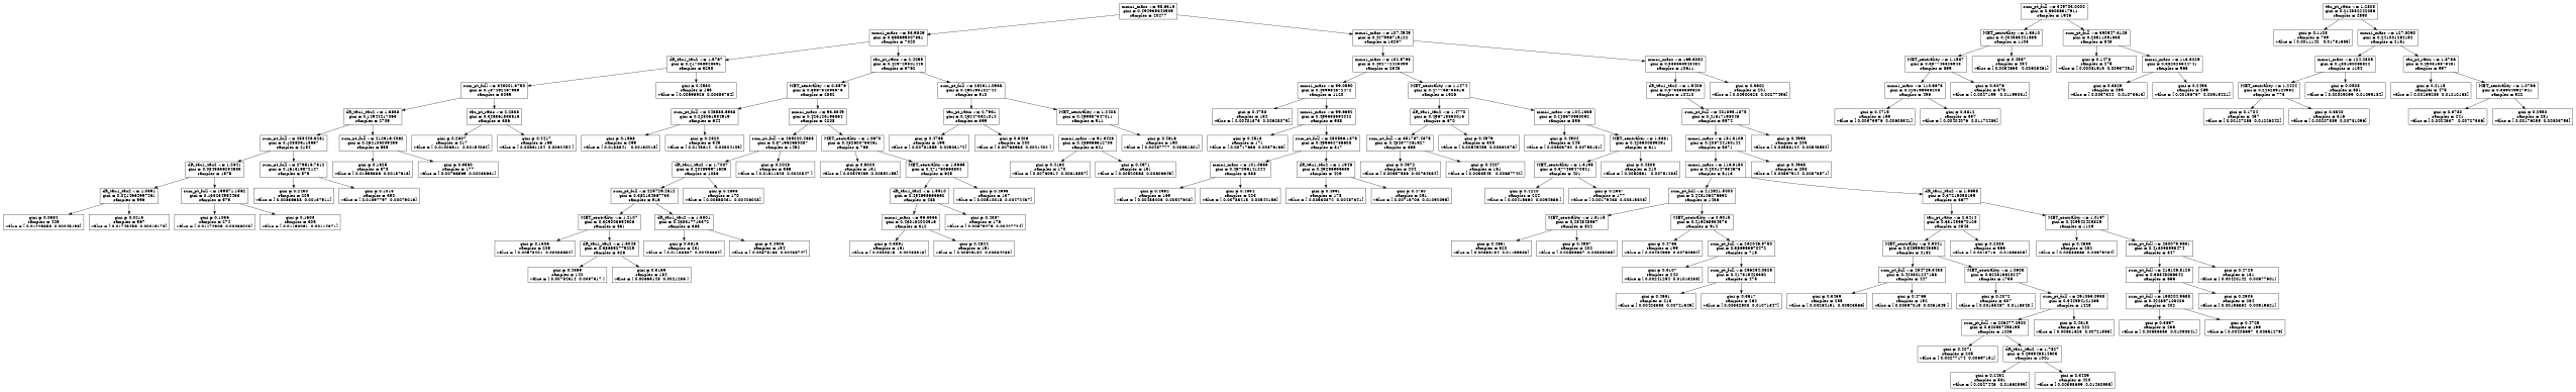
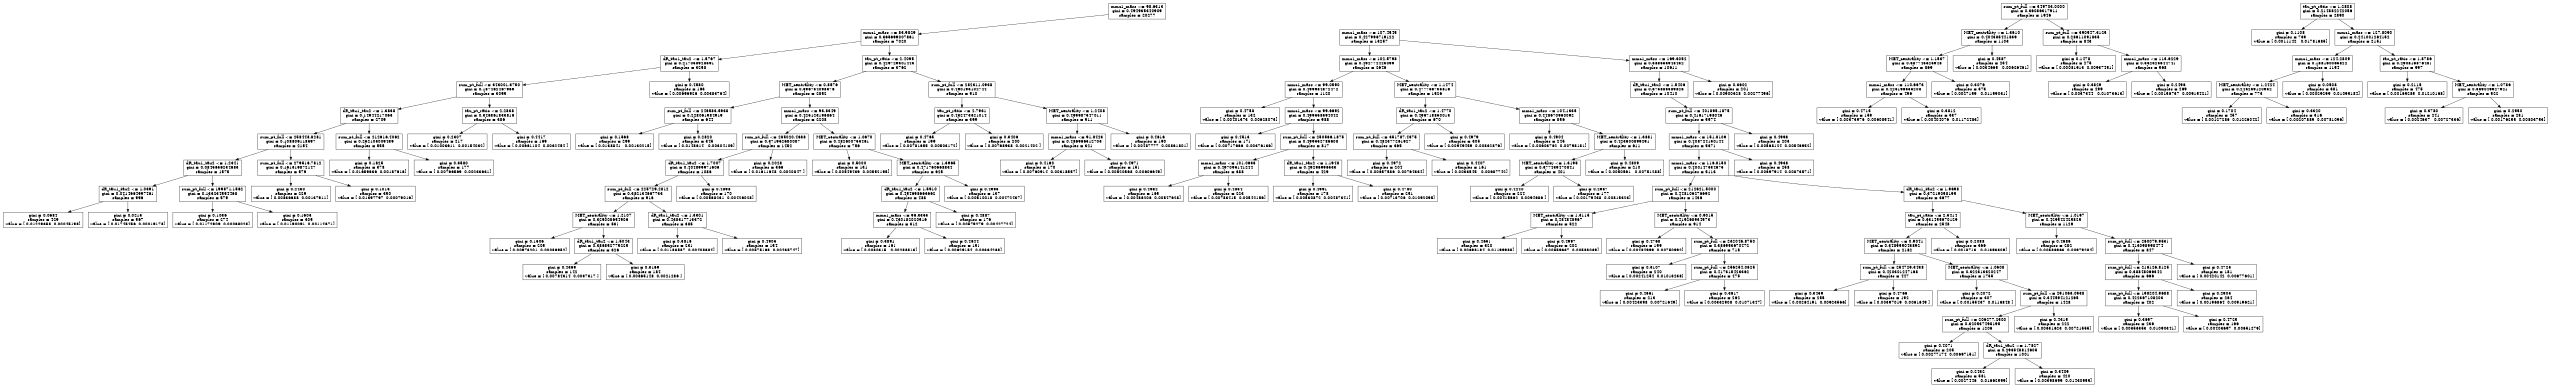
  digraph {
    node [shape=box]
    n1 [label="mmc1_mass <= 98.6313\ngini = 0.494935340909\nsamples = 20277"]
    n2 [label="mmc1_mass <= 83.9829\ngini = 0.365699007861\nsamples = 7020"]
    n3 [label="mmc1_mass <= 107.4545\ngini = 0.427996719122\nsamples = 13257"]
    n4 [label="dR_tau1_tau2 <= 1.5767\ngini = 0.217058928591\nsamples = 3258"]
    n5 [label="tau_pt_ratio <= 2.4095\ngini = 0.429729301443\nsamples = 3762"]
    n6 [label="mmc1_mass <= 102.5798\ngini = 0.492772423099\nsamples = 2646"]
    n7 [label="mmc1_mass <= 169.3052\ngini = 0.388553948432\nsamples = 10611"]
    n8 [label="sum_pt_full <= 343001.3750\ngini = 0.187462467969\nsamples = 3095"]
    n9 [label="gini = 0.4580\nsamples = 163\nvalue = [ 0.00696926  0.00383764]"]
    n10 [label="MET_centrality <= 0.8576\ngini = 0.396754098376\nsamples = 2852"]
    n11 [label="sum_pt_full <= 282311.0938\ngini = 0.490193102744\nsamples = 910"]
    n12 [label="dR_tau1_tau2 <= 1.3838\ngini = 0.14944217063\nsamples = 2709"]
    n13 [label="tau_pt_ratio <= 2.2838\ngini = 0.346861833816\nsamples = 386"]
    n14 [label="sum_pt_full <= 258448.8281\ngini = 0.108809118597\nsamples = 2154"]
    n15 [label="sum_pt_full <= 212616.4062\ngini = 0.252105009439\nsamples = 555"]
    n16 [label="gini = 0.2307\nsamples = 217\nvalue = [ 0.01003611  0.00154032]"]
    n17 [label="gini = 0.4417\nsamples = 169\nvalue = [ 0.00661104  0.0032454 ]"]
    n18 [label="dR_tau1_tau2 <= 1.2341\ngini = 0.0845656234683\nsamples = 1575"]
    n19 [label="sum_pt_full <= 279516.7812\ngini = 0.161319872147\nsamples = 579"]
    n20 [label="gini = 0.1825\nsamples = 378\nvalue = [ 0.01659636  0.00187616]"]
    n21 [label="gini = 0.3580\nsamples = 177\nvalue = [ 0.00766569  0.00233631]"]
    n22 [label="dR_tau1_tau2 <= 1.0391\ngini = 0.0414664997461\nsamples = 996"]
    n23 [label="sum_pt_full <= 199871.1562\ngini = 0.133234554468\nsamples = 579"]
    n24 [label="gini = 0.2430\nsamples = 229\nvalue = [ 0.00836688  0.00137911]"]
    n25 [label="gini = 0.1013\nsamples = 350\nvalue = [ 0.01397797  0.00079016]"]
    n26 [label="gini = 0.0684\nsamples = 429\nvalue = [ 0.01229358  0.00045198]"]
    n27 [label="gini = 0.0215\nsamples = 567\nvalue = [ 0.01745456  0.00019178]"]
    n28 [label="gini = 0.1036\nsamples = 274\nvalue = [ 0.01172909  0.00068028]"]
    n29 [label="gini = 0.1603\nsamples = 305\nvalue = [ 0.01190091  0.00114671]"]
    n30 [label="sum_pt_full <= 246583.5938\ngini = 0.228061984919\nsamples = 644"]
    n31 [label="mmc1_mass <= 93.8349\ngini = 0.425123196864\nsamples = 2208"]
    n32 [label="tau_pt_ratio <= 2.7931\ngini = 0.432473321014\nsamples = 399"]
    n33 [label="MET_centrality <= 1.2408\ngini = 0.499987547011\nsamples = 511"]
    n34 [label="gini = 0.1568\nsamples = 299\nvalue = [ 0.0138841   0.00130215]"]
    n35 [label="gini = 0.2820\nsamples = 345\nvalue = [ 0.0148614   0.00304109]"]
    n36 [label="sum_pt_full <= 285020.4688\ngini = 0.371952680087\nsamples = 1452"]
    n37 [label="MET_centrality <= 1.0670\ngini = 0.482600755461\nsamples = 756"]
    n38 [label="dR_tau1_tau2 <= 1.7007\ngini = 0.404899971606\nsamples = 1086"]
    n39 [label="gini = 0.2028\nsamples = 366\nvalue = [ 0.01611648  0.0020847 ]"]
    n40 [label="gini = 0.5000\nsamples = 131\nvalue = [ 0.00549439  0.00552195]"]
    n41 [label="MET_centrality <= 1.3965\ngini = 0.471760668834\nsamples = 625"]
    n42 [label="sum_pt_full <= 225729.2812\ngini = 0.382134667733\nsamples = 916"]
    n43 [label="gini = 0.4898\nsamples = 170\nvalue = [ 0.00568231  0.00426028]"]
    n44 [label="MET_centrality <= 1.2107\ngini = 0.325008654906\nsamples = 531"]
    n45 [label="dR_tau1_tau2 <= 1.3301\ngini = 0.438317713372\nsamples = 385"]
    n46 [label="gini = 0.1506\nsamples = 205\nvalue = [ 0.00973201  0.00086952]"]
    n47 [label="dR_tau1_tau2 <= 1.5043\ngini = 0.386852775225\nsamples = 326"]
    n48 [label="gini = 0.3816\nsamples = 231\nvalue = [ 0.01183587  0.00408684]"]
    n49 [label="gini = 0.4905\nsamples = 154\nvalue = [ 0.00575168  0.00435747]"]
    n50 [label="gini = 0.4369\nsamples = 142\nvalue = [ 0.00784314  0.0037317 ]"]
    n51 [label="gini = 0.3169\nsamples = 184\nvalue = [ 0.00865148  0.0021286 ]"]
    n52 [label="dR_tau1_tau2 <= 1.5910\ngini = 0.454698663662\nsamples = 488"]
    n53 [label="gini = 0.4993\nsamples = 137\nvalue = [ 0.00510018  0.00472437]"]
    n54 [label="mmc1_mass <= 96.3355\ngini = 0.430182020516\nsamples = 312"]
    n55 [label="gini = 0.4887\nsamples = 176\nvalue = [ 0.00579279  0.00427724]"]
    n56 [label="gini = 0.3891\nsamples = 161\nvalue = [ 0.0080315   0.00288813]"]
    n57 [label="gini = 0.4644\nsamples = 151\nvalue = [ 0.00629154  0.00364238]"]
    n58 [label="gini = 0.4765\nsamples = 199\nvalue = [ 0.00781655  0.00503172]"]
    n59 [label="gini = 0.3406\nsamples = 200\nvalue = [ 0.00768938  0.0021402 ]"]
    n60 [label="mmc1_mass <= 91.8423\ngini = 0.486966512703\nsamples = 321"]
    n61 [label="gini = 0.4616\nsamples = 190\nvalue = [ 0.00487777  0.00861801]"]
    n62 [label="gini = 0.4160\nsamples = 170\nvalue = [ 0.00760914  0.00318557]"]
    n63 [label="gini = 0.4971\nsamples = 151\nvalue = [ 0.00520568  0.00606649]"]
    n64 [label="mmc1_mass <= 99.0590\ngini = 0.499984872472\nsamples = 1120"]
    n65 [label="MET_centrality <= 1.1474\ngini = 0.477756735816\nsamples = 1526"]
    n66 [label="dR_tau1_tau2 <= 1.5406\ngini = 0.375883389823\nsamples = 10410"]
    n67 [label="gini = 0.3602\nsamples = 201\nvalue = [ 0.00900328  0.00277496]"]
    n68 [label="gini = 0.4758\nsamples = 132\nvalue = [ 0.00401373  0.00628073]"]
    n69 [label="mmc1_mass <= 99.6692\ngini = 0.499558594042\nsamples = 988"]
    n70 [label="dR_tau1_tau2 <= 1.4770\ngini = 0.496718850015\nsamples = 670"]
    n71 [label="mmc1_mass <= 104.1335\ngini = 0.448670960092\nsamples = 856"]
    n72 [label="gini = 0.4513\nsamples = 171\nvalue = [ 0.00717666  0.00376136]"]
    n73 [label="sum_pt_full <= 250566.1875\ngini = 0.499552786608\nsamples = 817"]
    n74 [label="mmc1_mass <= 101.0633\ngini = 0.497095141244\nsamples = 388"]
    n75 [label="dR_tau1_tau2 <= 1.1948\ngini = 0.49296996533\nsamples = 429"]
    n76 [label="gini = 0.4982\nsamples = 165\nvalue = [ 0.00486206  0.00547628]"]
    n77 [label="gini = 0.4834\nsamples = 223\nvalue = [ 0.00783415  0.00542156]"]
    n78 [label="gini = 0.4991\nsamples = 178\nvalue = [ 0.00530872  0.00487341]"]
    n79 [label="gini = 0.4780\nsamples = 251\nvalue = [ 0.00713706  0.01092095]"]
    n80 [label="sum_pt_full <= 351787.4375\ngini = 0.482377261927\nsamples = 365"]
    n81 [label="gini = 0.4979\nsamples = 305\nvalue = [ 0.00949459  0.00832876]"]
    n82 [label="gini = 0.4904\nsamples = 245\nvalue = [ 0.00603762  0.00798181]"]
    n83 [label="MET_centrality <= 1.3881\ngini = 0.423600899291\nsamples = 611"]
    n84 [label="gini = 0.4972\nsamples = 204\nvalue = [ 0.00657586  0.00764334]"]
    n85 [label="gini = 0.4407\nsamples = 161\nvalue = [ 0.0033545   0.00687742]"]
    n86 [label="MET_centrality <= 1.3195\ngini = 0.377439470841\nsamples = 401"]
    n87 [label="gini = 0.4809\nsamples = 210\nvalue = [ 0.0050561   0.00751288]"]
    n88 [label="gini = 0.4240\nsamples = 224\nvalue = [ 0.00415662  0.0094686 ]"]
    n89 [label="gini = 0.2957\nsamples = 177\nvalue = [ 0.00179438  0.00815323]"]
    n90 [label="sum_pt_full <= 401895.1875\ngini = 0.41617198046\nsamples = 5574"]
    n91 [label="mmc1_mass <= 151.8109\ngini = 0.408724150144\nsamples = 5371"]
    n92 [label="gini = 0.4998\nsamples = 203\nvalue = [ 0.00568124  0.00546952]"]
    n93 [label="sum_pt_full <= 349703.0000\ngini = 0.36086317911\nsamples = 1946"]
    n94 [label="MET_centrality <= 1.3610\ngini = 0.404385441839\nsamples = 1103"]
    n95 [label="sum_pt_full <= 390547.3125\ngini = 0.28611091835\nsamples = 843"]
    n96 [label="tau_pt_ratio <= 1.2808\ngini = 0.214882242056\nsamples = 2890"]
    n97 [label="gini = 0.1108\nsamples = 739\nvalue = [ 0.0011142   0.01781685]"]
    n98 [label="mmc1_mass <= 127.8090\ngini = 0.241001264152\nsamples = 2151"]
    n99 [label="MET_centrality <= 1.1537\ngini = 0.387745525948\nsamples = 869"]
    n100 [label="gini = 0.4587\nsamples = 234\nvalue = [ 0.0034665   0.00626461]"]
    n101 [label="gini = 0.1478\nsamples = 275\nvalue = [ 0.00081913  0.00937451]"]
    n102 [label="mmc1_mass <= 113.6229\ngini = 0.332325644741\nsamples = 568"]
    n103 [label="mmc1_mass <= 110.6673\ngini = 0.423196355208\nsamples = 496"]
    n104 [label="gini = 0.3076\nsamples = 373\nvalue = [ 0.0027159   0.01159031]"]
    n105 [label="gini = 0.4715\nsamples = 159\nvalue = [ 0.00373976  0.00608541]"]
    n106 [label="gini = 0.3812\nsamples = 337\nvalue = [ 0.00404076  0.01172483]"]
    n107 [label="gini = 0.3829\nsamples = 299\nvalue = [ 0.0037344   0.01073613]"]
    n108 [label="gini = 0.2496\nsamples = 269\nvalue = [ 0.00156737  0.00915421]"]
    n109 [label="mmc1_mass <= 124.2809\ngini = 0.188160065822\nsamples = 1154"]
    n110 [label="tau_pt_ratio <= 1.8786\ngini = 0.290816876481\nsamples = 997"]
    n111 [label="MET_centrality <= 1.2424\ngini = 0.245239120952\nsamples = 773"]
    n112 [label="gini = 0.0508\nsamples = 381\nvalue = [ 0.00029299  0.01095184]"]
    n113 [label="gini = 0.2115\nsamples = 475\nvalue = [ 0.00165285  0.01210168]"]
    n114 [label="MET_centrality <= 1.0786\ngini = 0.339049927921\nsamples = 522"]
    n115 [label="gini = 0.1704\nsamples = 457\nvalue = [ 0.00127286  0.01226042]"]
    n116 [label="gini = 0.3320\nsamples = 316\nvalue = [ 0.00207889  0.00781096]"]
    n117 [label="gini = 0.3780\nsamples = 241\nvalue = [ 0.0024637   0.00727336]"]
    n118 [label="gini = 0.2950\nsamples = 281\nvalue = [ 0.00176255  0.00803753]"]
    n119 [label="mmc1_mass <= 116.8150\ngini = 0.400147334675\nsamples = 5113"]
    n120 [label="gini = 0.4938\nsamples = 258\nvalue = [ 0.00697914  0.00873571]"]
    n121 [label="sum_pt_full <= 212621.5000\ngini = 0.448106276692\nsamples = 1436"]
    n122 [label="dR_tau1_tau2 <= 1.9698\ngini = 0.37219058195\nsamples = 3677"]
    n123 [label="MET_centrality <= 1.3115\ngini = 0.484848967\nsamples = 522"]
    n124 [label="MET_centrality <= 0.9015\ngini = 0.415268934573\nsamples = 914"]
    n125 [label="tau_pt_ratio <= 2.5414\ngini = 0.331455670129\nsamples = 2548"]
    n126 [label="MET_centrality <= 1.0197\ngini = 0.429542425825\nsamples = 1129"]
    n127 [label="gini = 0.4651\nsamples = 320\nvalue = [ 0.00698184  0.01199988]"]
    n128 [label="gini = 0.4997\nsamples = 202\nvalue = [ 0.00559637  0.00588039]"]
    n129 [label="gini = 0.4768\nsamples = 199\nvalue = [ 0.00484999  0.00750992]"]
    n130 [label="sum_pt_full <= 232046.8750\ngini = 0.386953670472\nsamples = 715"]
    n131 [label="gini = 0.3107\nsamples = 240\nvalue = [ 0.00241254  0.01013238]"]
    n132 [label="sum_pt_full <= 256254.0625\ngini = 0.417315423362\nsamples = 475"]
    n133 [label="gini = 0.4661\nsamples = 213\nvalue = [ 0.00423398  0.00721649]"]
    n134 [label="gini = 0.3617\nsamples = 262\nvalue = [ 0.00332908  0.01071347]"]
    n135 [label="MET_centrality <= 0.9041\ngini = 0.348955043892\nsamples = 2182"]
    n136 [label="gini = 0.2088\nsamples = 366\nvalue = [ 0.0018713   0.01393309]"]
    n137 [label="gini = 0.4686\nsamples = 282\nvalue = [ 0.00586963  0.00979284]"]
    n138 [label="sum_pt_full <= 260079.9531\ngini = 0.413098998474\nsamples = 847"]
    n139 [label="sum_pt_full <= 254729.3438\ngini = 0.420301247168\nsamples = 447"]
    n140 [label="MET_centrality <= 1.0608\ngini = 0.322313320247\nsamples = 1735"]
    n141 [label="gini = 0.3459\nsamples = 255\nvalue = [ 0.00264191  0.00923566]"]
    n142 [label="gini = 0.4766\nsamples = 192\nvalue = [ 0.00397019  0.0061649 ]"]
    n143 [label="gini = 0.2072\nsamples = 307\nvalue = [ 0.00155437  0.0116848 ]"]
    n144 [label="sum_pt_full <= 291063.0938\ngini = 0.344594121265\nsamples = 1428"]
    n145 [label="sum_pt_full <= 206277.2500\ngini = 0.320537498195\nsamples = 1206"]
    n146 [label="gini = 0.4315\nsamples = 222\nvalue = [ 0.00331623  0.00721555]"]
    n147 [label="gini = 0.4071\nsamples = 205\nvalue = [ 0.00277174  0.00697151]"]
    n148 [label="dR_tau1_tau2 <= 1.7827\ngini = 0.293548814605\nsamples = 1001"]
    n149 [label="gini = 0.2432\nsamples = 581\nvalue = [ 0.0027446   0.01662599]"]
    n150 [label="gini = 0.3409\nsamples = 420\nvalue = [ 0.00398699  0.01430955]"]
    n151 [label="sum_pt_full <= 216126.8125\ngini = 0.38848066342\nsamples = 666"]
    n152 [label="gini = 0.4725\nsamples = 181\nvalue = [ 0.00420142  0.00677601]"]
    n153 [label="sum_pt_full <= 198204.9688\ngini = 0.422367108203\nsamples = 402"]
    n154 [label="gini = 0.2905\nsamples = 264\nvalue = [ 0.00196864  0.00919621]"]
    n155 [label="gini = 0.3697\nsamples = 236\nvalue = [ 0.00353353  0.01090341]"]
    n156 [label="gini = 0.4725\nsamples = 166\nvalue = [ 0.00403697  0.00651279]"]
    n1 -> n2
-   n1 -> n3
    n2 -> n4
    n2 -> n5
    n3 -> n6
    n3 -> n7
    n4 -> n8
    n4 -> n9
    n5 -> n10
    n5 -> n11
    n6 -> n64
    n6 -> n65
    n7 -> n66
    n7 -> n67
    n8 -> n12
    n8 -> n13
    n10 -> n30
    n10 -> n31
    n11 -> n32
    n11 -> n33
    n12 -> n14
    n12 -> n15
    n13 -> n16
    n13 -> n17
    n14 -> n18
    n14 -> n19
    n15 -> n20
    n15 -> n21
    n18 -> n22
    n18 -> n23
    n19 -> n24
    n19 -> n25
    n22 -> n26
    n22 -> n27
    n23 -> n28
    n23 -> n29
    n30 -> n34
    n30 -> n35
    n31 -> n36
    n31 -> n37
    n32 -> n58
    n32 -> n59
+   n33 -> n60
    n33 -> n61
    n36 -> n38
    n36 -> n39
    n37 -> n40
    n37 -> n41
    n38 -> n42
    n38 -> n43
    n41 -> n52
    n41 -> n53
    n42 -> n44
    n42 -> n45
    n44 -> n46
    n44 -> n47
    n45 -> n48
    n45 -> n49
    n47 -> n50
    n47 -> n51
    n52 -> n54
    n52 -> n55
    n54 -> n56
    n54 -> n57
    n60 -> n62
    n60 -> n63
    n64 -> n68
    n64 -> n69
    n65 -> n70
    n65 -> n71
    n66 -> n90
    n69 -> n72
    n69 -> n73
    n70 -> n80
    n70 -> n81
    n71 -> n82
    n71 -> n83
    n73 -> n74
    n73 -> n75
    n74 -> n76
    n74 -> n77
    n75 -> n78
    n75 -> n79
    n80 -> n84
    n80 -> n85
    n83 -> n86
    n83 -> n87
    n86 -> n88
    n86 -> n89
    n90 -> n91
    n90 -> n92
    n91 -> n119
    n91 -> n120
    n93 -> n94
    n93 -> n95
    n94 -> n99
    n94 -> n100
    n95 -> n101
    n95 -> n102
    n96 -> n97
    n96 -> n98
    n98 -> n109
    n98 -> n110
    n99 -> n103
    n99 -> n104
    n102 -> n107
    n102 -> n108
    n103 -> n105
    n103 -> n106
    n109 -> n111
    n109 -> n112
    n110 -> n113
    n110 -> n114
    n111 -> n115
    n111 -> n116
    n114 -> n117
    n114 -> n118
    n119 -> n121
    n119 -> n122
    n121 -> n123
    n121 -> n124
    n122 -> n125
    n122 -> n126
    n123 -> n127
    n123 -> n128
    n124 -> n129
    n124 -> n130
    n125 -> n135
    n125 -> n136
    n126 -> n137
    n126 -> n138
    n130 -> n131
    n130 -> n132
    n132 -> n133
    n132 -> n134
    n135 -> n139
    n135 -> n140
    n138 -> n151
    n138 -> n152
    n139 -> n141
    n139 -> n142
    n140 -> n143
    n140 -> n144
    n144 -> n145
    n144 -> n146
    n145 -> n147
    n145 -> n148
    n148 -> n149
    n148 -> n150
    n151 -> n153
    n151 -> n154
    n153 -> n155
    n153 -> n156
  }
